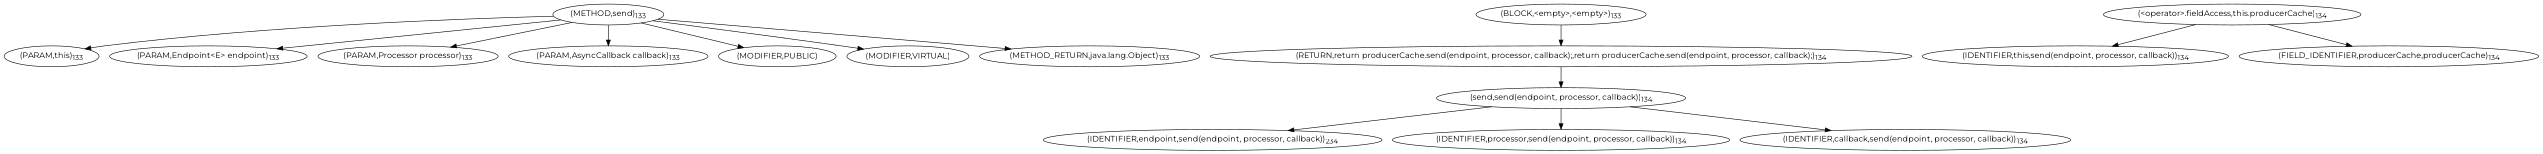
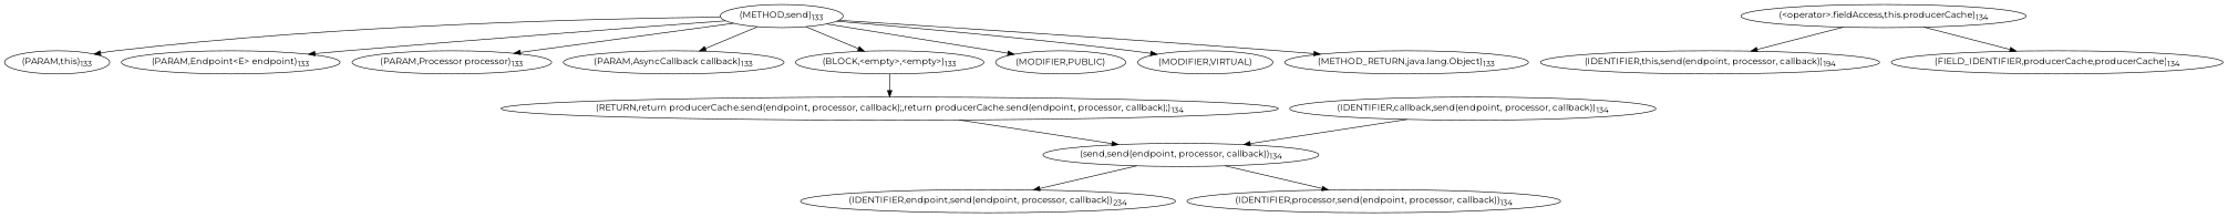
  digraph {
    fontname=Montserrat
    node [fontname=Montserrat]
    edge [fontname=Montserrat]
    n1 [label=<(METHOD,send)<SUB>133</SUB>>]
    n2 [label=<(PARAM,this)<SUB>133</SUB>>]
    n3 [label=<(PARAM,Endpoint&lt;E&gt; endpoint)<SUB>133</SUB>>]
    n4 [label=<(PARAM,Processor processor)<SUB>133</SUB>>]
    n5 [label=<(PARAM,AsyncCallback callback)<SUB>133</SUB>>]
    n6 [label=<(BLOCK,&lt;empty&gt;,&lt;empty&gt;)<SUB>133</SUB>>]
    n7 [label=<(MODIFIER,PUBLIC)>]
    n8 [label=<(MODIFIER,VIRTUAL)>]
    n9 [label=<(METHOD_RETURN,java.lang.Object)<SUB>133</SUB>>]
    n10 [label=<(RETURN,return producerCache.send(endpoint, processor, callback);,return producerCache.send(endpoint, processor, callback);)<SUB>134</SUB>>]
    n11 [label=<(send,send(endpoint, processor, callback))<SUB>134</SUB>>]
    n12 [label=<(IDENTIFIER,endpoint,send(endpoint, processor, callback))<SUB>234</SUB>>]
    n13 [label=<(IDENTIFIER,processor,send(endpoint, processor, callback))<SUB>134</SUB>>]
    n14 [label=<(IDENTIFIER,callback,send(endpoint, processor, callback))<SUB>134</SUB>>]
    n15 [label=<(&lt;operator&gt;.fieldAccess,this.producerCache)<SUB>134</SUB>>]
-   n16 [label=<(IDENTIFIER,this,send(endpoint, processor, callback))<SUB>134</SUB>>]
+   n16 [label=<(IDENTIFIER,this,send(endpoint, processor, callback))<SUB>194</SUB>>]
    n17 [label=<(FIELD_IDENTIFIER,producerCache,producerCache)<SUB>134</SUB>>]
    n1 -> n2
    n1 -> n3
    n1 -> n4
    n1 -> n5
+   n1 -> n6
    n1 -> n7
    n1 -> n8
    n1 -> n9
    n6 -> n10
    n10 -> n11
    n11 -> n12
    n11 -> n13
-   n11 -> n14
+   n14 -> n11
    n15 -> n16
    n15 -> n17
  }
